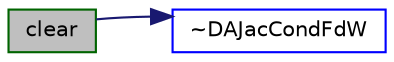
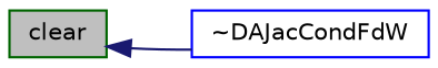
  digraph {
    rankdir=LR
    node [fontname=Helvetica fontsize=10 shape=record]
    n1 [color=darkgreen fillcolor=grey75 fontcolor=black height=0.2 label=clear style=filled width=0.4]
    n2 [color=blue height=0.2 label="~DAJacCondFdW" width=0.4]
-   n2 -> n1 [color=midnightblue dir=back fontname=Helvetica fontsize=10 labelfontname=Helvetica labelfontsize=10 style=solid]
+   n1 -> n2 [color=midnightblue dir=back fontname=Helvetica fontsize=10 labelfontname=Helvetica labelfontsize=10 style=solid]
  }
